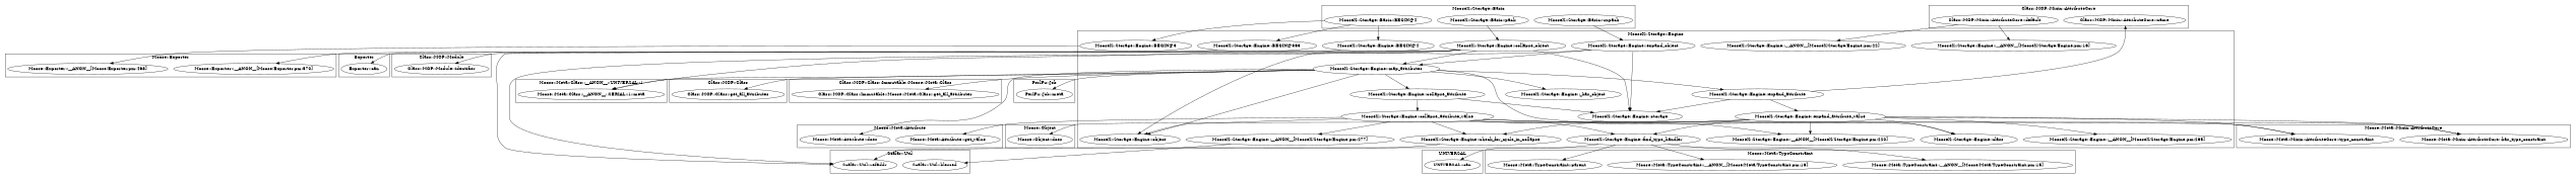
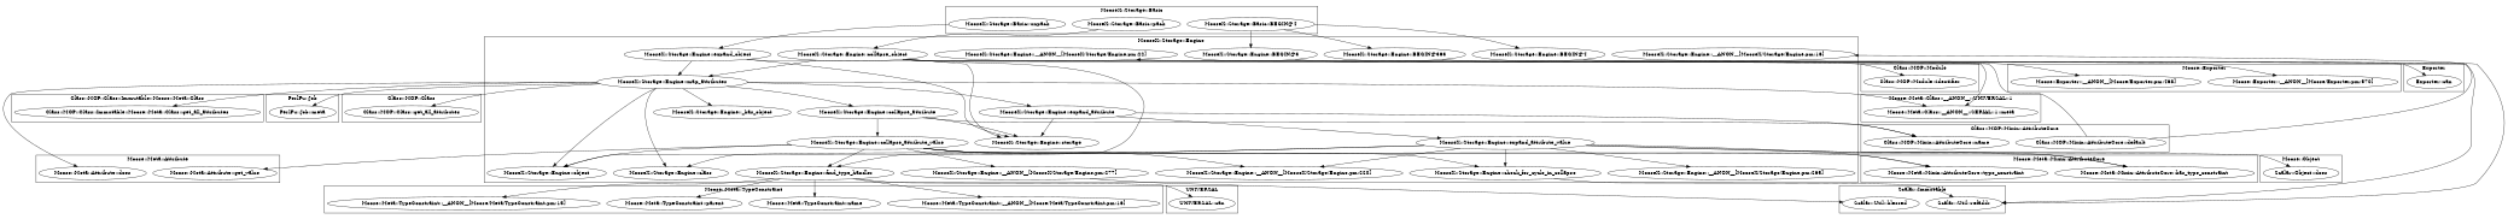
  digraph {
    "Moose::Exporter::__ANON__[Moose/Exporter.pm:570]"
    "Moose::Exporter::__ANON__[Moose/Exporter.pm:468]"
    "Class::MOP::Module::identifier"
    "Class::MOP::Class::Immutable::Moose::Meta::Class::get_all_attributes"
    "Moose::Meta::Mixin::AttributeCore::type_constraint"
    "Moose::Meta::Mixin::AttributeCore::has_type_constraint"
    "Scalar::Util::refaddr"
    "Scalar::Util::blessed"
    "UNIVERSAL::can"
    "Moose::Meta::Class::__ANON__::SERIAL::1::meta"
    "MooseX::Storage::Engine::storage"
    "MooseX::Storage::Engine::__ANON__[MooseX/Storage/Engine.pm:22]"
    "MooseX::Storage::Engine::__ANON__[MooseX/Storage/Engine.pm:16]"
    "MooseX::Storage::Engine::find_type_handler"
    "MooseX::Storage::Engine::map_attributes"
    "MooseX::Storage::Engine::collapse_attribute"
    "MooseX::Storage::Engine::collapse_object"
    "MooseX::Storage::Engine::BEGIN@363"
    "MooseX::Storage::Engine::_has_object"
    "MooseX::Storage::Engine::class"
    "MooseX::Storage::Engine::expand_attribute"
    "MooseX::Storage::Engine::object"
    "MooseX::Storage::Engine::__ANON__[MooseX/Storage/Engine.pm:265]"
    "MooseX::Storage::Engine::__ANON__[MooseX/Storage/Engine.pm:220]"
    "MooseX::Storage::Engine::BEGIN@3"
    "MooseX::Storage::Engine::BEGIN@4"
    "MooseX::Storage::Engine::collapse_attribute_value"
    "MooseX::Storage::Engine::expand_attribute_value"
    "MooseX::Storage::Engine::check_for_cycle_in_collapse"
    "MooseX::Storage::Engine::__ANON__[MooseX/Storage/Engine.pm:277]"
    "MooseX::Storage::Engine::expand_object"
    "PerlFu::Job::meta"
    "Class::MOP::Class::get_all_attributes"
    n34 [label="Exporter::can"]
-   "Moose::Object::does"
+   "Moose::Object::does" [label="Scalar::Object::does"]
    "MooseX::Storage::Basic::pack"
    "MooseX::Storage::Basic::unpack"
    "MooseX::Storage::Basic::BEGIN@4"
    "Class::MOP::Mixin::AttributeCore::default"
    "Class::MOP::Mixin::AttributeCore::name"
    "Moose::Meta::Attribute::does"
    "Moose::Meta::Attribute::get_value"
    "Moose::Meta::TypeConstraint::__ANON__[Moose/Meta/TypeConstraint.pm:15]"
    "Moose::Meta::TypeConstraint::__ANON__[Moose/Meta/TypeConstraint.pm:16]"
+   "Moose::Meta::TypeConstraint::name"
    "Moose::Meta::TypeConstraint::parent"
    subgraph cluster_1 {
      label="Moose::Exporter"
      "Moose::Exporter::__ANON__[Moose/Exporter.pm:570]"
      "Moose::Exporter::__ANON__[Moose/Exporter.pm:468]"
    }
    subgraph cluster_2 {
      label="Class::MOP::Module"
      "Class::MOP::Module::identifier"
    }
    subgraph cluster_3 {
      label="Class::MOP::Class::Immutable::Moose::Meta::Class"
      "Class::MOP::Class::Immutable::Moose::Meta::Class::get_all_attributes"
    }
    subgraph cluster_4 {
      label="Moose::Meta::Mixin::AttributeCore"
      "Moose::Meta::Mixin::AttributeCore::type_constraint"
      "Moose::Meta::Mixin::AttributeCore::has_type_constraint"
    }
    subgraph cluster_5 {
-     label="Scalar::Util"
+     label="Scalar::Immutable"
      "Scalar::Util::refaddr"
      "Scalar::Util::blessed"
    }
    subgraph cluster_6 {
      label=UNIVERSAL
      "UNIVERSAL::can"
    }
    subgraph cluster_7 {
      label="Moose::Meta::Class::__ANON__::UNIVERSAL::1"
      "Moose::Meta::Class::__ANON__::SERIAL::1::meta"
    }
    subgraph cluster_8 {
      label="MooseX::Storage::Engine"
      "MooseX::Storage::Engine::storage"
      "MooseX::Storage::Engine::__ANON__[MooseX/Storage/Engine.pm:22]"
      "MooseX::Storage::Engine::__ANON__[MooseX/Storage/Engine.pm:16]"
      "MooseX::Storage::Engine::find_type_handler"
      "MooseX::Storage::Engine::map_attributes"
      "MooseX::Storage::Engine::collapse_attribute"
      "MooseX::Storage::Engine::collapse_object"
      "MooseX::Storage::Engine::BEGIN@363"
      "MooseX::Storage::Engine::_has_object"
      "MooseX::Storage::Engine::class"
      "MooseX::Storage::Engine::expand_attribute"
      "MooseX::Storage::Engine::object"
      "MooseX::Storage::Engine::__ANON__[MooseX/Storage/Engine.pm:265]"
      "MooseX::Storage::Engine::__ANON__[MooseX/Storage/Engine.pm:220]"
      "MooseX::Storage::Engine::BEGIN@3"
      "MooseX::Storage::Engine::BEGIN@4"
      "MooseX::Storage::Engine::collapse_attribute_value"
      "MooseX::Storage::Engine::expand_attribute_value"
      "MooseX::Storage::Engine::check_for_cycle_in_collapse"
      "MooseX::Storage::Engine::__ANON__[MooseX/Storage/Engine.pm:277]"
      "MooseX::Storage::Engine::expand_object"
    }
    subgraph cluster_9 {
      label="PerlFu::Job"
      "PerlFu::Job::meta"
    }
    subgraph cluster_10 {
      label="Class::MOP::Class"
      "Class::MOP::Class::get_all_attributes"
    }
    subgraph cluster_11 {
      label=Exporter
      n34
    }
    subgraph cluster_12 {
      label="Moose::Object"
      "Moose::Object::does"
    }
    subgraph cluster_13 {
      label="MooseX::Storage::Basic"
      "MooseX::Storage::Basic::pack"
      "MooseX::Storage::Basic::unpack"
      "MooseX::Storage::Basic::BEGIN@4"
    }
    subgraph cluster_14 {
      label="Class::MOP::Mixin::AttributeCore"
      "Class::MOP::Mixin::AttributeCore::default"
      "Class::MOP::Mixin::AttributeCore::name"
    }
    subgraph cluster_15 {
      label="Moose::Meta::Attribute"
      "Moose::Meta::Attribute::does"
      "Moose::Meta::Attribute::get_value"
    }
    subgraph cluster_16 {
      label="Moose::Meta::TypeConstraint"
      "Moose::Meta::TypeConstraint::__ANON__[Moose/Meta/TypeConstraint.pm:15]"
      "Moose::Meta::TypeConstraint::__ANON__[Moose/Meta/TypeConstraint.pm:16]"
+     "Moose::Meta::TypeConstraint::name"
      "Moose::Meta::TypeConstraint::parent"
    }
    "MooseX::Storage::Engine::find_type_handler" -> "UNIVERSAL::can"
    "MooseX::Storage::Engine::find_type_handler" -> "Moose::Meta::TypeConstraint::__ANON__[Moose/Meta/TypeConstraint.pm:15]"
    "MooseX::Storage::Engine::find_type_handler" -> "Moose::Meta::TypeConstraint::__ANON__[Moose/Meta/TypeConstraint.pm:16]"
+   "MooseX::Storage::Engine::find_type_handler" -> "Moose::Meta::TypeConstraint::name"
    "MooseX::Storage::Engine::find_type_handler" -> "Moose::Meta::TypeConstraint::parent"
    "MooseX::Storage::Engine::map_attributes" -> "Class::MOP::Class::Immutable::Moose::Meta::Class::get_all_attributes"
    "MooseX::Storage::Engine::map_attributes" -> "Moose::Meta::Class::__ANON__::SERIAL::1::meta"
    "MooseX::Storage::Engine::map_attributes" -> "MooseX::Storage::Engine::collapse_attribute"
    "MooseX::Storage::Engine::map_attributes" -> "MooseX::Storage::Engine::_has_object"
    "MooseX::Storage::Engine::map_attributes" -> "MooseX::Storage::Engine::class"
    "MooseX::Storage::Engine::map_attributes" -> "MooseX::Storage::Engine::expand_attribute"
    "MooseX::Storage::Engine::map_attributes" -> "MooseX::Storage::Engine::object"
    "MooseX::Storage::Engine::map_attributes" -> "PerlFu::Job::meta"
    "MooseX::Storage::Engine::map_attributes" -> "Class::MOP::Class::get_all_attributes"
    "MooseX::Storage::Engine::map_attributes" -> "Moose::Meta::Attribute::does"
    "MooseX::Storage::Engine::collapse_attribute" -> "MooseX::Storage::Engine::storage"
    "MooseX::Storage::Engine::collapse_attribute" -> "MooseX::Storage::Engine::collapse_attribute_value"
+   "MooseX::Storage::Engine::collapse_attribute" -> "Class::MOP::Mixin::AttributeCore::name"
    "MooseX::Storage::Engine::collapse_object" -> "Class::MOP::Module::identifier"
    "MooseX::Storage::Engine::collapse_object" -> "Scalar::Util::refaddr"
    "MooseX::Storage::Engine::collapse_object" -> "Moose::Meta::Class::__ANON__::SERIAL::1::meta"
    "MooseX::Storage::Engine::collapse_object" -> "MooseX::Storage::Engine::storage"
    "MooseX::Storage::Engine::collapse_object" -> "MooseX::Storage::Engine::map_attributes"
    "MooseX::Storage::Engine::collapse_object" -> "MooseX::Storage::Engine::object"
    "MooseX::Storage::Engine::BEGIN@363" -> "Moose::Exporter::__ANON__[Moose/Exporter.pm:570]"
    "MooseX::Storage::Engine::expand_attribute" -> "MooseX::Storage::Engine::storage"
    "MooseX::Storage::Engine::expand_attribute" -> "MooseX::Storage::Engine::expand_attribute_value"
    "MooseX::Storage::Engine::expand_attribute" -> "Class::MOP::Mixin::AttributeCore::name"
    "MooseX::Storage::Engine::BEGIN@3" -> "Moose::Exporter::__ANON__[Moose/Exporter.pm:468]"
    "MooseX::Storage::Engine::BEGIN@4" -> n34
    "MooseX::Storage::Engine::collapse_attribute_value" -> "Moose::Meta::Mixin::AttributeCore::type_constraint"
    "MooseX::Storage::Engine::collapse_attribute_value" -> "Moose::Meta::Mixin::AttributeCore::has_type_constraint"
    "MooseX::Storage::Engine::collapse_attribute_value" -> "MooseX::Storage::Engine::find_type_handler"
    "MooseX::Storage::Engine::collapse_attribute_value" -> "MooseX::Storage::Engine::object"
    "MooseX::Storage::Engine::collapse_attribute_value" -> "MooseX::Storage::Engine::__ANON__[MooseX/Storage/Engine.pm:220]"
    "MooseX::Storage::Engine::collapse_attribute_value" -> "MooseX::Storage::Engine::check_for_cycle_in_collapse"
    "MooseX::Storage::Engine::collapse_attribute_value" -> "MooseX::Storage::Engine::__ANON__[MooseX/Storage/Engine.pm:277]"
    "MooseX::Storage::Engine::collapse_attribute_value" -> "Moose::Meta::Attribute::get_value"
    "MooseX::Storage::Engine::expand_attribute_value" -> "Moose::Meta::Mixin::AttributeCore::type_constraint"
    "MooseX::Storage::Engine::expand_attribute_value" -> "Moose::Meta::Mixin::AttributeCore::has_type_constraint"
    "MooseX::Storage::Engine::expand_attribute_value" -> "MooseX::Storage::Engine::find_type_handler"
    "MooseX::Storage::Engine::expand_attribute_value" -> "MooseX::Storage::Engine::class"
    "MooseX::Storage::Engine::expand_attribute_value" -> "MooseX::Storage::Engine::__ANON__[MooseX/Storage/Engine.pm:265]"
    "MooseX::Storage::Engine::expand_attribute_value" -> "MooseX::Storage::Engine::__ANON__[MooseX/Storage/Engine.pm:220]"
    "MooseX::Storage::Engine::expand_attribute_value" -> "MooseX::Storage::Engine::check_for_cycle_in_collapse"
    "MooseX::Storage::Engine::expand_attribute_value" -> "Moose::Object::does"
    "MooseX::Storage::Engine::check_for_cycle_in_collapse" -> "Scalar::Util::refaddr"
    "MooseX::Storage::Engine::__ANON__[MooseX/Storage/Engine.pm:277]" -> "Scalar::Util::blessed"
    "MooseX::Storage::Engine::expand_object" -> "Scalar::Util::refaddr"
    "MooseX::Storage::Engine::expand_object" -> "MooseX::Storage::Engine::storage"
    "MooseX::Storage::Engine::expand_object" -> "MooseX::Storage::Engine::map_attributes"
    "MooseX::Storage::Basic::pack" -> "MooseX::Storage::Engine::collapse_object"
    "MooseX::Storage::Basic::unpack" -> "MooseX::Storage::Engine::expand_object"
    "MooseX::Storage::Basic::BEGIN@4" -> "MooseX::Storage::Engine::BEGIN@363"
    "MooseX::Storage::Basic::BEGIN@4" -> "MooseX::Storage::Engine::BEGIN@3"
    "MooseX::Storage::Basic::BEGIN@4" -> "MooseX::Storage::Engine::BEGIN@4"
    "Class::MOP::Mixin::AttributeCore::default" -> "MooseX::Storage::Engine::__ANON__[MooseX/Storage/Engine.pm:22]"
    "Class::MOP::Mixin::AttributeCore::default" -> "MooseX::Storage::Engine::__ANON__[MooseX/Storage/Engine.pm:16]"
  }
